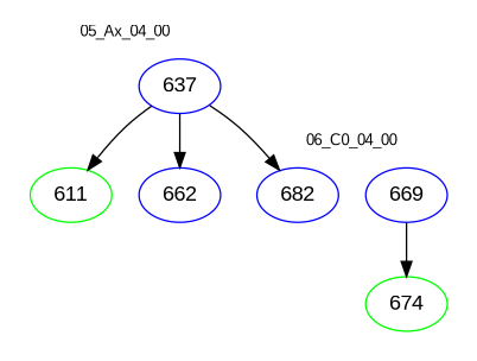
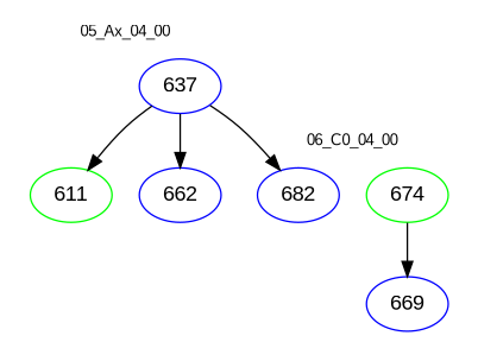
  digraph {
    fontname="Liberation Sans"
    node [color=blue fontname="Liberation Sans"]
    edge [color=black fontname="Liberation Sans"]
    n1 [label=637]
    n2 [color=green label=611]
    n3 [label=662]
    n4 [label=669]
    n5 [color=green label=674]
    n6 [label=682]
    subgraph cluster_1 {
      color=white
      fontsize=10
      label="05_Ax_04_00"
      n1
      n2
      n3
    }
    subgraph cluster_2 {
      color=white
      fontsize=10
      label="06_C0_04_00"
      n4
      n5
      n6
    }
    n1 -> n2
    n1 -> n3
    n1 -> n6
-   n4 -> n5
+   n5 -> n4
  }
